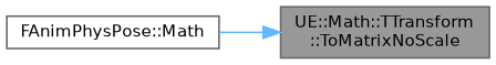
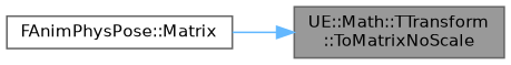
  digraph {
    rankdir=RL
    node [fontname=Helvetica fontsize=10 shape=box style=filled]
    n1 [color=gray40 fillcolor=grey60 fontcolor=black height=0.2 label="UE::Math::TTransform\l::ToMatrixNoScale" width=0.4]
-   n2 [color=grey40 fillcolor=white height=0.2 label="FAnimPhysPose::Math" width=0.4]
+   n2 [color=grey40 fillcolor=white height=0.2 label="FAnimPhysPose::Matrix" width=0.4]
    n1 -> n2 [color=steelblue1 dir=back fontname=Helvetica fontsize=10 labelfontname=Helvetica labelfontsize=10 style=solid]
  }
